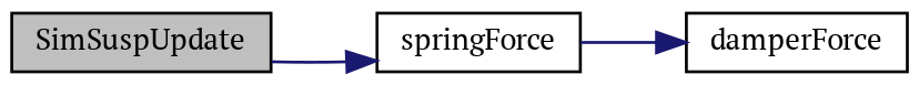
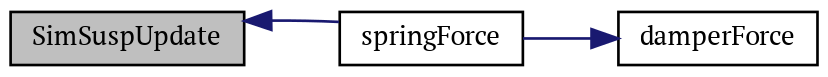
  digraph {
    fontname="PT Serif"
    rankdir=LR
    node [color=black fillcolor=white fontname="PT Serif" fontsize=10 shape=record style=filled]
    edge [color=midnightblue fontname="PT Serif" fontsize=10 labelfontname=Helvetica labelfontsize=10 style=solid]
    n1 [fillcolor=grey75 fontcolor=black height=0.2 label=SimSuspUpdate width=0.4]
    n2 [height=0.2 label=springForce width=0.4]
    n3 [height=0.2 label=damperForce width=0.4]
-   n1 -> n2
+   n2 -> n1
    n2 -> n3
  }
